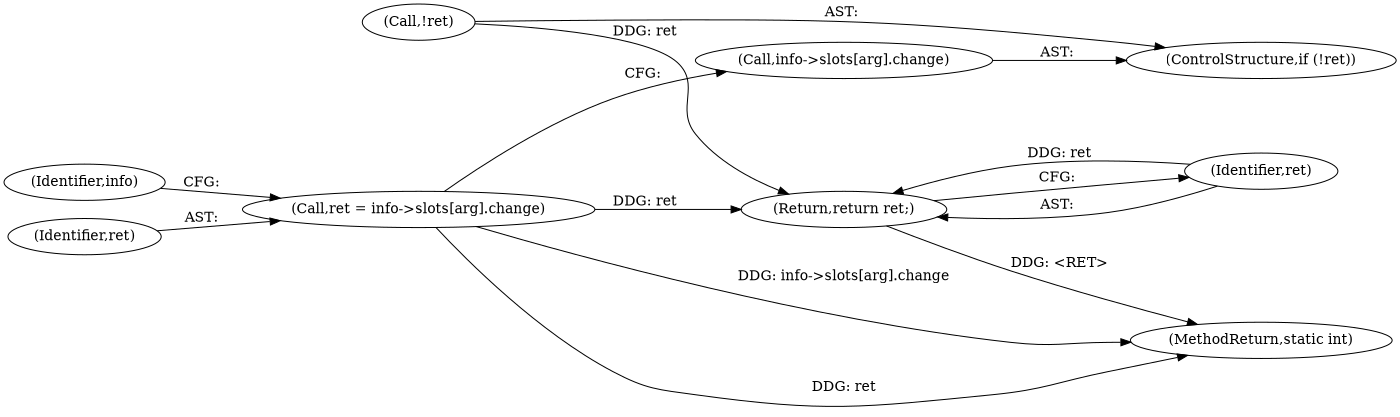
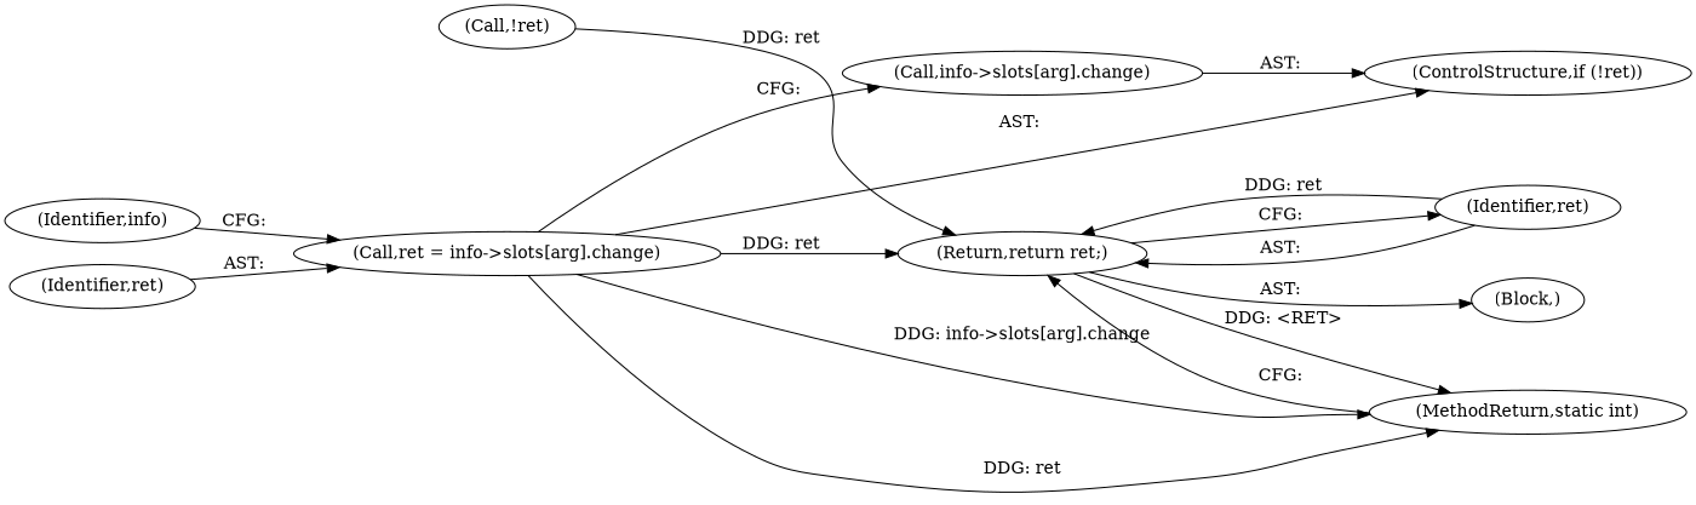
  digraph {
    rankdir=LR
    n1 [label="(Call,ret = info->slots[arg].change)"]
    n2 [label="(Return,return ret;)"]
    n3 [label="(ControlStructure,if (!ret))"]
    n4 [label="(Call,info->slots[arg].change)"]
    n5 [label="(MethodReturn,static int)"]
+   n6 [label="(Block,)"]
    n7 [label="(Identifier,ret)"]
    n8 [label="(Identifier,info)"]
    n9 [label="(Identifier,ret)"]
    n10 [label="(Call,!ret)"]
    n1 -> n2 [label="DDG: ret"]
-   n10 -> n3 [label="AST: "]
+   n1 -> n3 [label="AST: "]
    n1 -> n4 [label="CFG: "]
    n1 -> n5 [label="DDG: ret"]
    n1 -> n5 [label="DDG: info->slots[arg].change"]
    n2 -> n5 [label="DDG: <RET>"]
+   n2 -> n6 [label="AST: "]
    n2 -> n7 [label="CFG: "]
    n4 -> n3 [label="AST: "]
+   n5 -> n2 [label="CFG: "]
    n7 -> n2 [label="AST: "]
    n7 -> n2 [label="DDG: ret"]
    n8 -> n1 [label="CFG: "]
    n9 -> n1 [label="AST: "]
    n10 -> n2 [label="DDG: ret"]
  }
